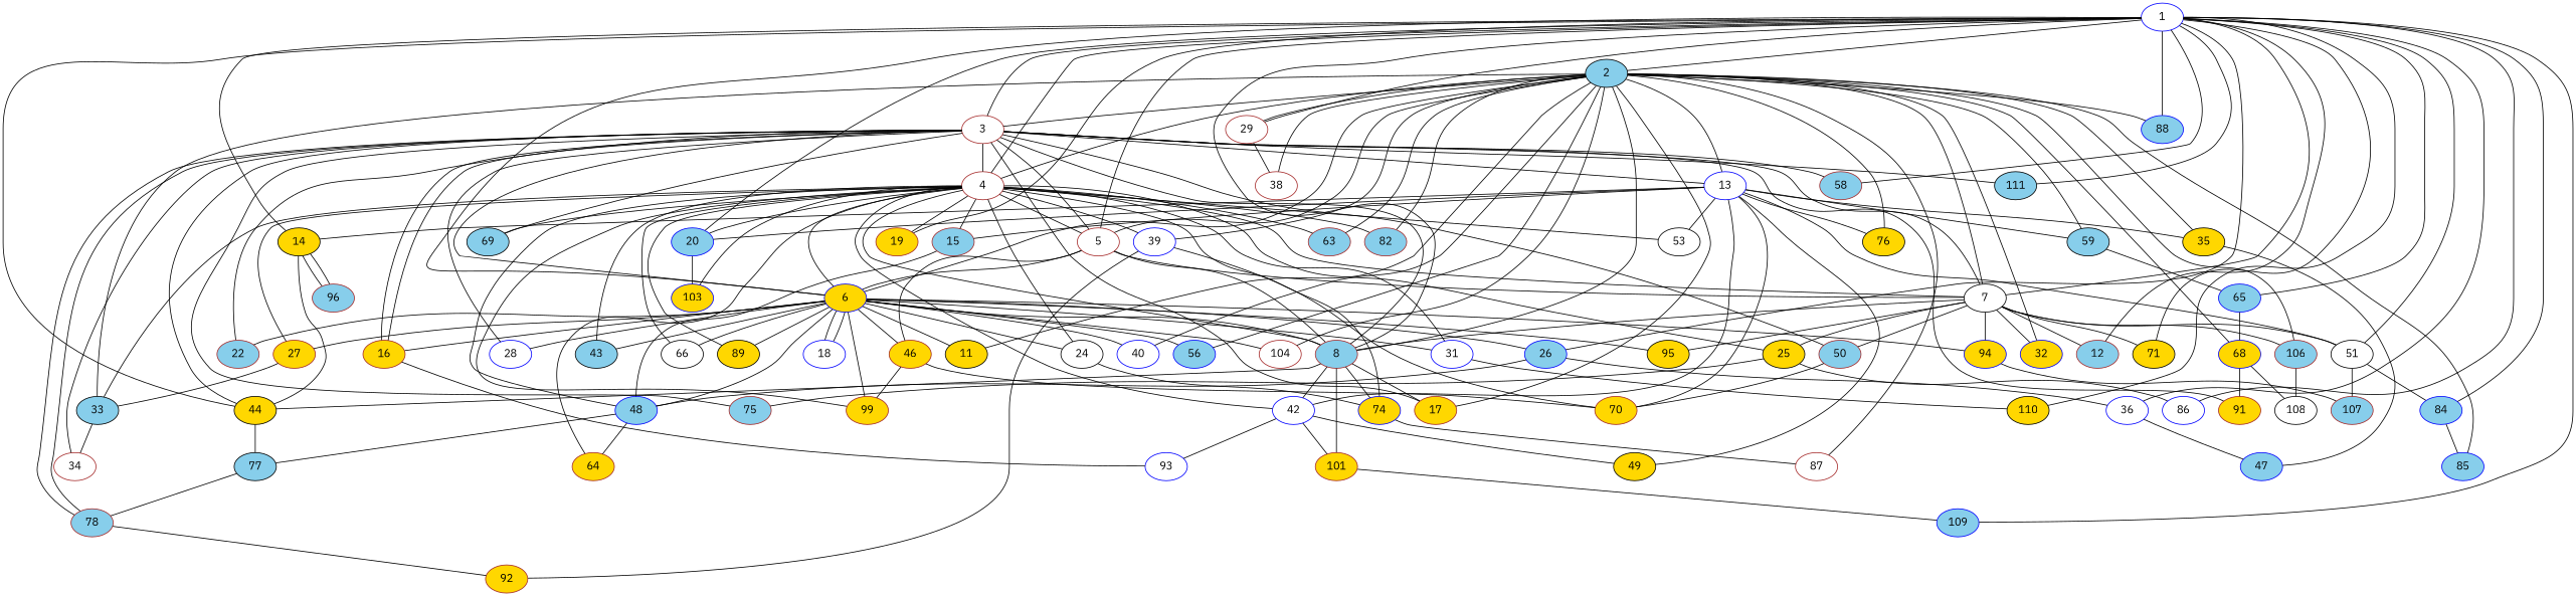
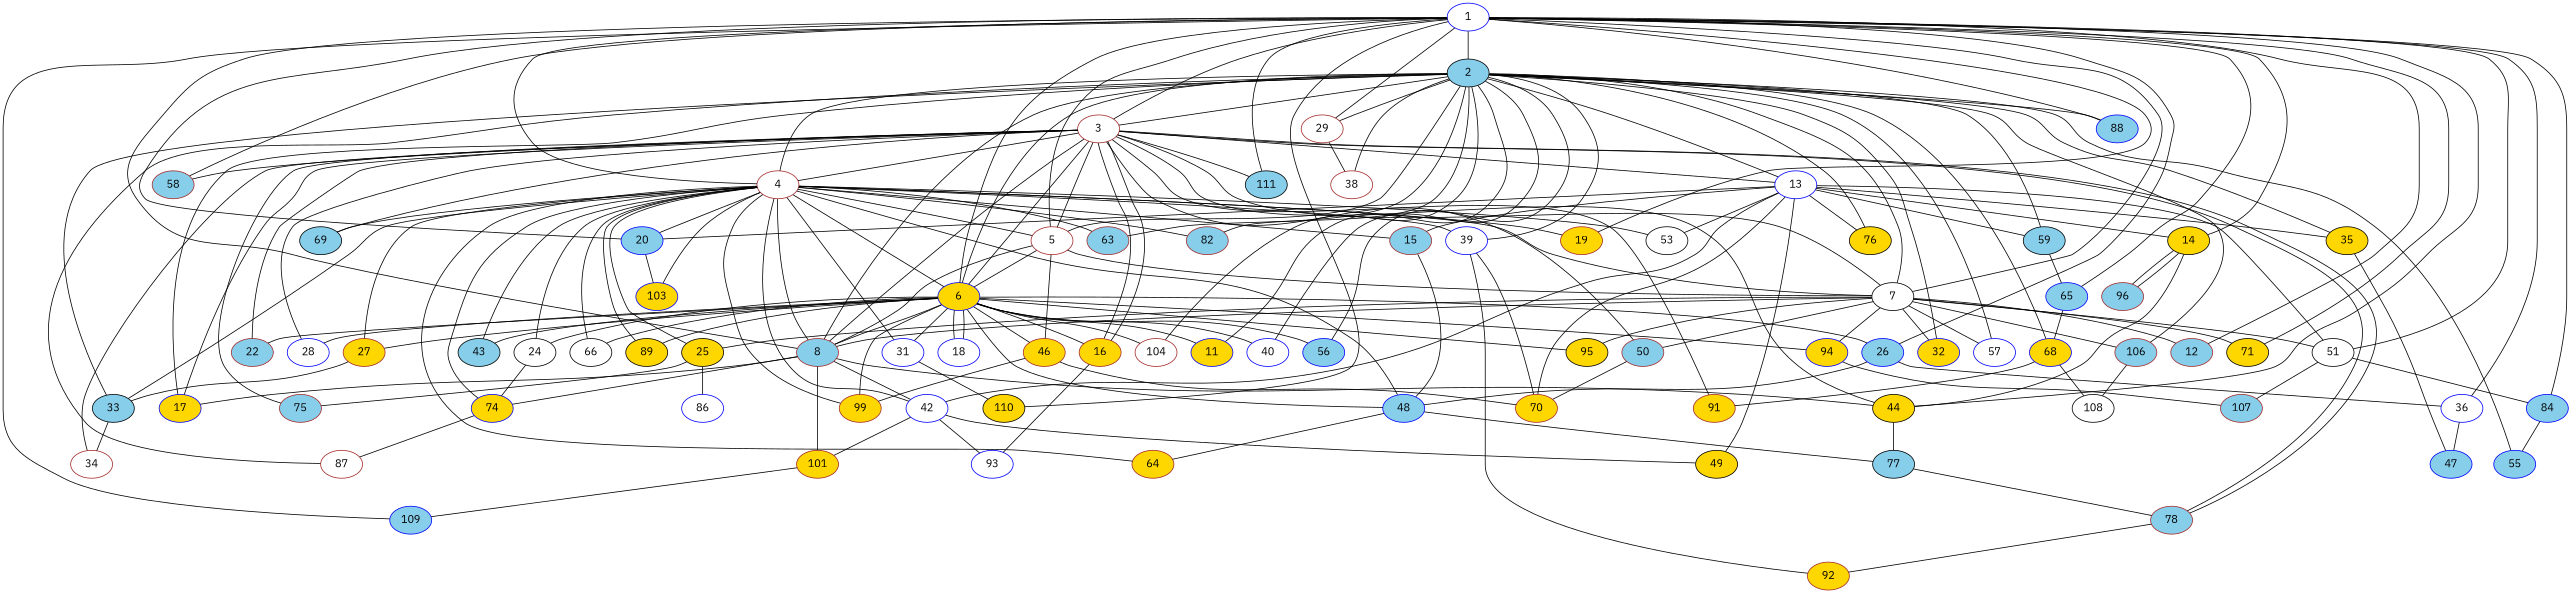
  graph {
    fontname="IBM Plex Sans"
    node [color=brown fillcolor=skyblue fontname="IBM Plex Sans" style=filled]
    edge [fontname="IBM Plex Sans"]
    1 [color=blue fillcolor=white super="+79"]
    2 [color=black super="+9"]
    3 [fillcolor=white super="+52"]
    4 [fillcolor=white super="+10"]
    5 [fillcolor=white super="+102"]
    6 [color=blue fillcolor=gold super="+30"]
    7 [color=black fillcolor=white super="+37"]
    8 [super="+21"]
    12
    14 [color=black fillcolor=gold super="+100"]
    19 [fillcolor=gold]
    20 [color=blue super="+96"]
    26 [color=blue super="+60"]
    29 [fillcolor=white]
    36 [color=blue fillcolor=white]
    44 [color=black fillcolor=gold super="+45"]
    51 [color=black fillcolor=white super="+73"]
    58
    65 [color=blue]
    71 [color=black fillcolor=gold]
    84 [color=blue]
    86 [color=blue fillcolor=white]
    88 [color=blue]
    109 [color=blue]
    110 [color=black fillcolor=gold]
    111 [color=black]
-   11 [color=black fillcolor=gold]
+   11 [color=blue fillcolor=gold]
    13 [color=blue fillcolor=white super="+23"]
-   17 [fillcolor=gold]
+   17 [color=blue fillcolor=gold]
    32 [color=blue fillcolor=gold]
    33 [color=black]
    35 [color=black fillcolor=gold]
    38 [fillcolor=white]
    39 [color=blue fillcolor=white super="+41"]
    40 [color=blue fillcolor=white super="+55"]
    56 [color=blue]
+   57 [color=blue fillcolor=white]
    59 [color=black super="+62"]
    63
    68 [color=blue fillcolor=gold]
    76 [color=black fillcolor=gold]
    82
-   85 [color=blue]
+   85 [color=blue label=55]
    87 [fillcolor=white]
    104 [fillcolor=white]
    106
    16 [fillcolor=gold super="+54"]
    22
    28 [color=blue fillcolor=white]
    34 [fillcolor=white]
    50 [super="+80"]
    69 [color=black]
    75
    78
    91 [fillcolor=gold]
    15
    24 [color=black fillcolor=white]
    25 [color=black fillcolor=gold super="+72"]
    27 [fillcolor=gold super="+67"]
    31 [color=blue fillcolor=white]
    42 [color=blue fillcolor=white super="+97"]
    43 [color=black]
    48 [color=blue super="+61"]
    53 [color=black fillcolor=white]
    64 [fillcolor=gold]
    66 [color=black fillcolor=white]
    74 [color=blue fillcolor=gold super="+81"]
    89 [color=black fillcolor=gold]
    99 [fillcolor=gold super="+112"]
    103 [color=blue fillcolor=gold]
    46 [fillcolor=gold super="+105"]
    18 [color=blue fillcolor=white]
    94 [color=blue fillcolor=gold]
    95 [color=black fillcolor=gold]
    101 [fillcolor=gold]
    n76 [label=96]
    47 [color=blue]
    77 [color=black super="+90"]
    107
    49 [color=black fillcolor=gold]
    70 [fillcolor=gold]
    92 [fillcolor=gold]
    108 [color=black fillcolor=white]
    93 [color=blue fillcolor=white]
    1 -- 2 [weight=3]
    1 -- 3
    1 -- 4 [weight=2]
    1 -- 5
    1 -- 6
    1 -- 7 [weight=2]
    1 -- 8
    1 -- 12
    1 -- 14
    1 -- 19
    1 -- 20
    1 -- 26
    1 -- 29
    1 -- 36
    1 -- 44
    1 -- 51
    1 -- 58
    1 -- 65
    1 -- 71
    1 -- 84
-   1 -- 86
    1 -- 88
    1 -- 109
    1 -- 110
    1 -- 111
    2 -- 3 [weight=2]
    2 -- 4 [weight=4]
    2 -- 5 [weight=2]
    2 -- 6 [weight=2]
    2 -- 7 [weight=2]
    2 -- 8 [weight=2]
    2 -- 29
    2 -- 88
    2 -- 11
    2 -- 13 [weight=2]
    2 -- 17
    2 -- 32
    2 -- 33
    2 -- 35
    2 -- 38
    2 -- 39
    2 -- 40
    2 -- 56
+   2 -- 57
    2 -- 59
    2 -- 63
    2 -- 68
    2 -- 76
    2 -- 82
    2 -- 85
    2 -- 87
    2 -- 104
    2 -- 106
    3 -- 4 [weight=2]
    3 -- 5
    3 -- 6
    3 -- 7
    3 -- 8
    3 -- 44
    3 -- 58
    3 -- 111
    3 -- 13
    3 -- 17
    3 -- 16
    3 -- 16
    3 -- 22
    3 -- 28
    3 -- 34
    3 -- 50
    3 -- 69
    3 -- 75
    3 -- 78
    3 -- 78
    3 -- 91
    4 -- 5 [weight=2]
    4 -- 6 [weight=2]
    4 -- 7 [weight=2]
    4 -- 8 [weight=3]
    4 -- 19
    4 -- 20
    4 -- 33
    4 -- 39 [weight=2]
    4 -- 63
    4 -- 82
    4 -- 69
    4 -- 15
    4 -- 24
    4 -- 25 [weight=2]
    4 -- 27
    4 -- 31
    4 -- 42
    4 -- 43
    4 -- 48
    4 -- 53
    4 -- 64
    4 -- 66
    4 -- 74
    4 -- 89
    4 -- 99
    4 -- 103
    5 -- 6 [weight=2]
    5 -- 7
    5 -- 8
    5 -- 46
    6 -- 8
    6 -- 26
    6 -- 11
    6 -- 40
    6 -- 56
    6 -- 104
    6 -- 16
    6 -- 22
    6 -- 28
    6 -- 24
    6 -- 27
    6 -- 31
    6 -- 43
    6 -- 48
    6 -- 66
    6 -- 89
    6 -- 99
    6 -- 46
    6 -- 18
    6 -- 18
    6 -- 94
    6 -- 95
    7 -- 8
    7 -- 12
    7 -- 51
    7 -- 71
    7 -- 32
+   7 -- 57
    7 -- 106
    7 -- 50
    7 -- 25
    7 -- 94
    7 -- 95
    8 -- 44
    8 -- 17
    8 -- 42
    8 -- 74
    8 -- 101
    14 -- 44
    14 -- n76
    14 -- n76
    20 -- 103
    26 -- 36
    26 -- 48
    29 -- 38
    36 -- 47
    44 -- 77
    51 -- 84
    51 -- 107
    65 -- 68
    84 -- 85
    13 -- 14
    13 -- 20
    13 -- 51
    13 -- 35
    13 -- 59 [weight=2]
    13 -- 76
    13 -- 15
    13 -- 42
    13 -- 53
    13 -- 49
    13 -- 70
    33 -- 34
    35 -- 47
    39 -- 70
    39 -- 92
    59 -- 65
    68 -- 91
    68 -- 108
    106 -- 108
    16 -- 93
    50 -- 70
    78 -- 92
    15 -- 48
    24 -- 74
    25 -- 86
    25 -- 75
    27 -- 33
    31 -- 110
    42 -- 101
    42 -- 49
    42 -- 93
    48 -- 64
    48 -- 77
    74 -- 87
    46 -- 99
    46 -- 70
    94 -- 107
    101 -- 109
    77 -- 78
  }
